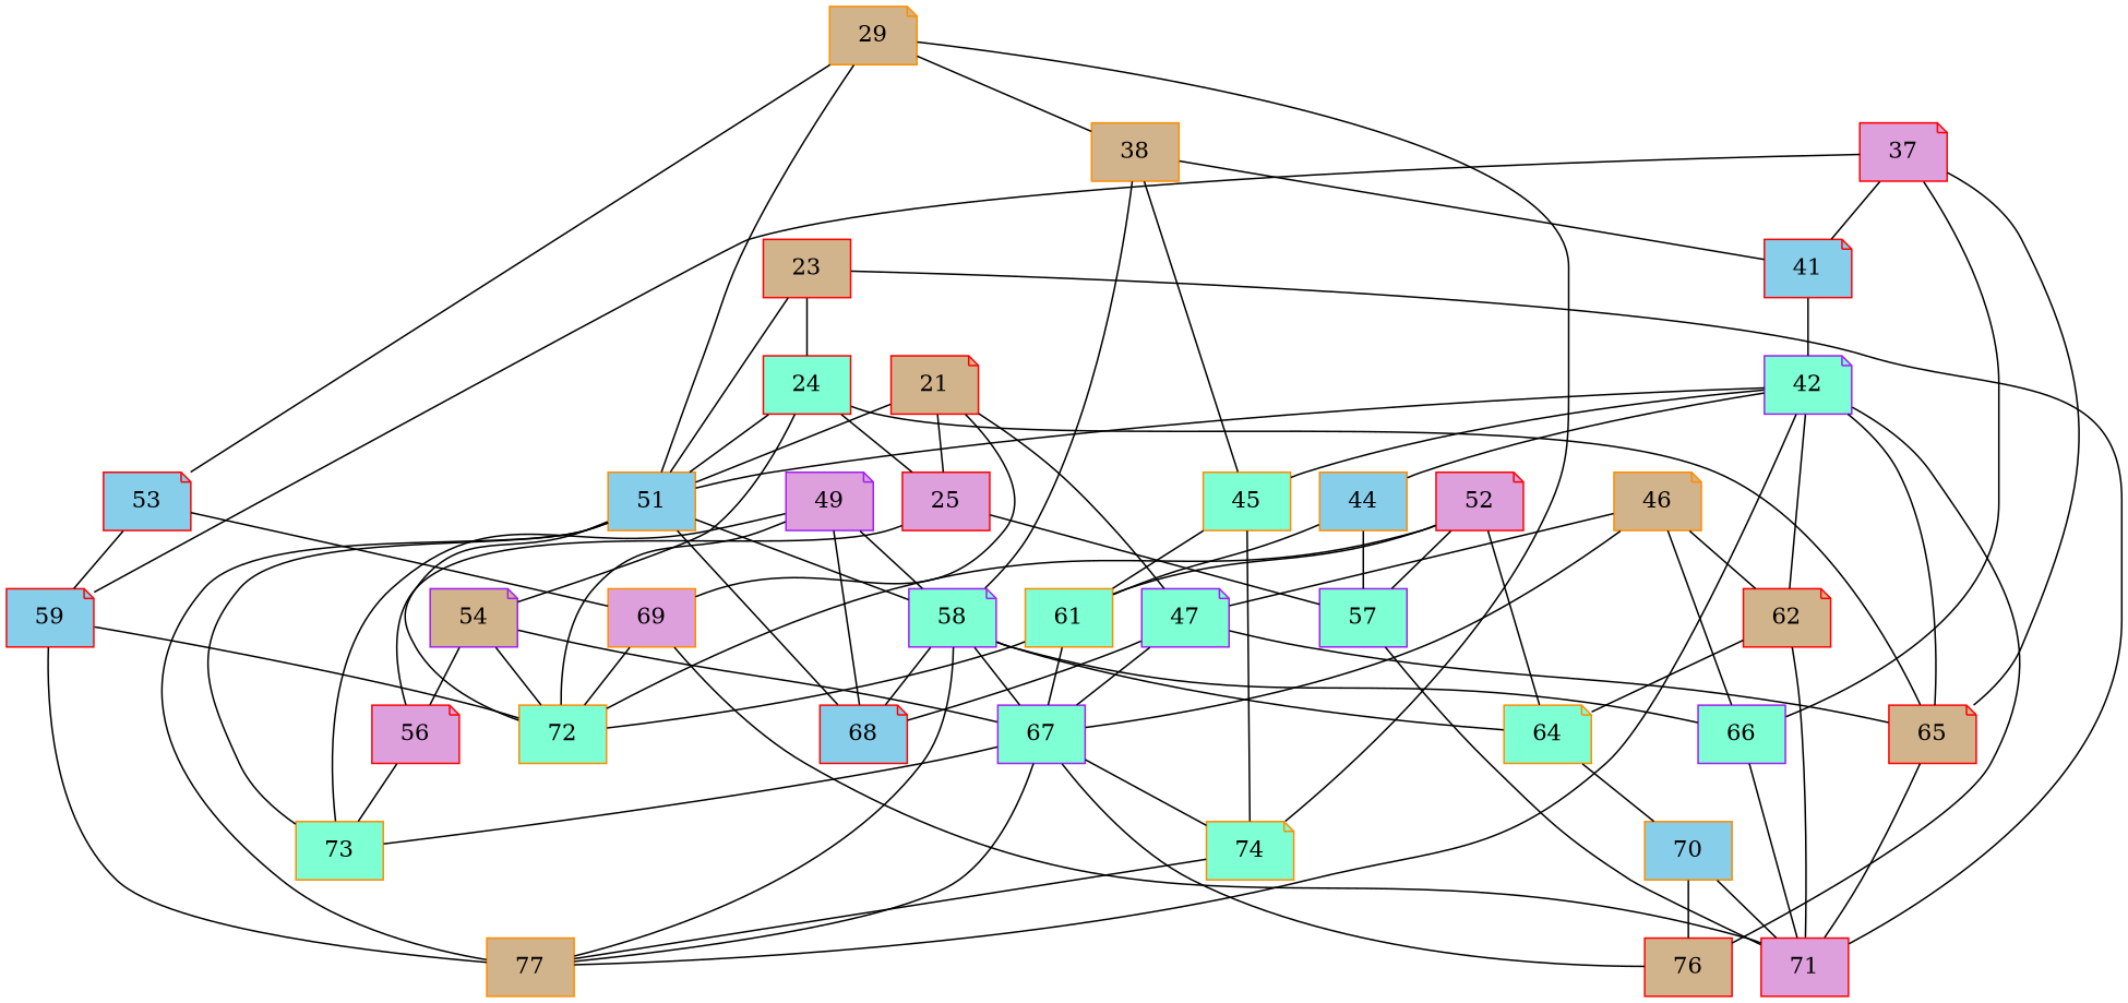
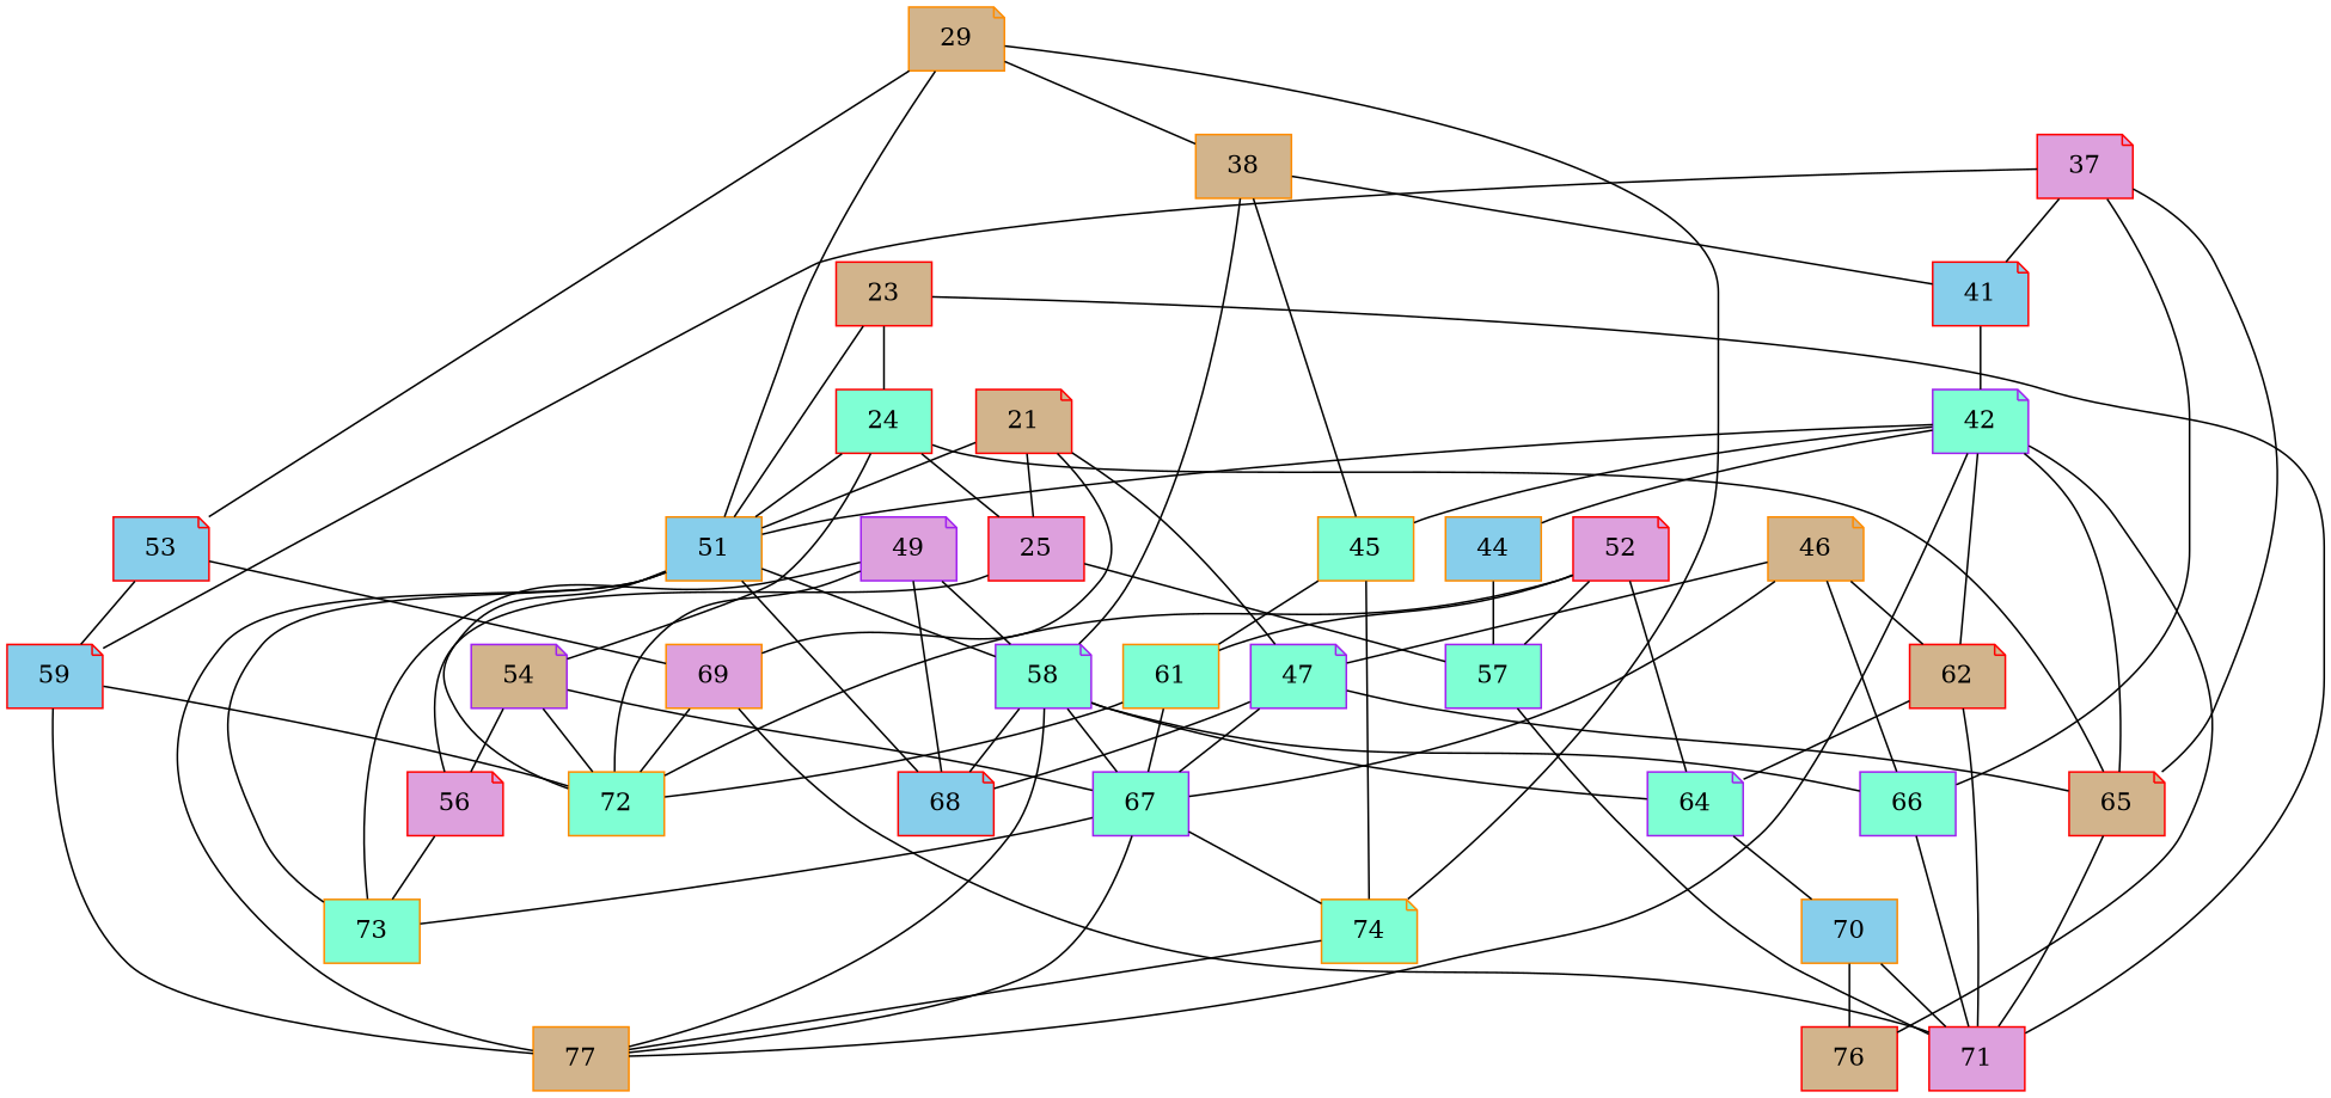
  graph {
    node [color=red fillcolor=aquamarine shape=note style=filled]
    21 [fillcolor=tan super="+17"]
    25 [fillcolor=plum shape=box]
    47 [color=purple super="+43"]
    51 [color=darkorange fillcolor=skyblue shape=box super="+36+35"]
    69 [color=darkorange fillcolor=plum shape=box]
    56 [fillcolor=plum super="+20"]
    57 [color=purple shape=box super="+9"]
    65 [fillcolor=tan super="+63"]
    67 [color=purple shape=box super="+31+30+55"]
    68 [fillcolor=skyblue super="+33+60"]
    58 [color=purple super="+3+15+48"]
    77 [color=darkorange fillcolor=tan shape=box super="+50"]
    72 [color=darkorange shape=box super="+1+12"]
    73 [color=darkorange shape=box]
    71 [fillcolor=plum shape=box super="+19"]
    24 [shape=box super="+5"]
    54 [color=purple fillcolor=tan super="+40"]
    23 [fillcolor=tan shape=box]
    29 [color=darkorange fillcolor=tan]
    38 [color=darkorange fillcolor=tan shape=box]
    53 [fillcolor=skyblue]
    74 [color=darkorange]
    41 [fillcolor=skyblue]
    45 [color=darkorange shape=box]
    59 [fillcolor=skyblue super="+18"]
    37 [fillcolor=plum]
    66 [color=purple shape=box]
    42 [color=purple super="+22+16"]
    61 [color=darkorange shape=box super="+39"]
-   64 [color=darkorange]
+   64 [color=purple]
    44 [color=darkorange fillcolor=skyblue shape=box]
    62 [fillcolor=tan]
    76 [fillcolor=tan shape=box super="+7"]
    46 [color=darkorange fillcolor=tan]
    49 [color=purple fillcolor=plum super="+32"]
    52 [fillcolor=plum]
    70 [color=darkorange fillcolor=skyblue shape=box]
    21 -- 25
    21 -- 47
    21 -- 51 [weight=3]
    21 -- 69
    25 -- 56
    25 -- 57
    47 -- 65
    47 -- 67 [weight=2]
    47 -- 68 [weight=3]
    51 -- 68 [weight=2]
    51 -- 58
    51 -- 77 [weight=2]
    51 -- 72
    51 -- 73
    69 -- 72
    69 -- 71
    56 -- 73
    57 -- 71 [weight=2]
    65 -- 71
    67 -- 77
    67 -- 73
    67 -- 74
-   67 -- 76
    58 -- 67 [weight=4]
    58 -- 68
    58 -- 77
    58 -- 66
    58 -- 64
    24 -- 25
    24 -- 51
    24 -- 65
    24 -- 54
    54 -- 56 [weight=2]
    54 -- 67 [weight=2]
    54 -- 72
    23 -- 51
    23 -- 71
    23 -- 24 [weight=2]
    29 -- 51
    29 -- 38
    29 -- 53
    29 -- 74
    38 -- 58
    38 -- 41
    38 -- 45
    53 -- 69
    53 -- 59 [weight=2]
    74 -- 77
    41 -- 42
    45 -- 74
    45 -- 61
    59 -- 77 [weight=2]
    59 -- 72
    37 -- 65
    37 -- 41
    37 -- 59
    37 -- 66
    66 -- 71
    42 -- 51
    42 -- 65 [weight=2]
    42 -- 77
    42 -- 45
    42 -- 44
    42 -- 62
    42 -- 76 [weight=2]
    61 -- 67 [weight=2]
    61 -- 72
    64 -- 70
    44 -- 57 [weight=2]
-   44 -- 61
    62 -- 71
    62 -- 64
    46 -- 47
    46 -- 67
    46 -- 66
    46 -- 62
    49 -- 68 [weight=2]
    49 -- 58
    49 -- 72 [weight=2]
    49 -- 73
    52 -- 57
    52 -- 72
    52 -- 61
    52 -- 64
    70 -- 71
    70 -- 76 [weight=2]
  }
